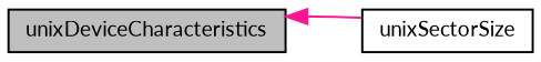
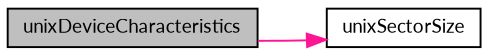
  digraph {
    rankdir=LR
    fontname=Lato
    node [color=black fontname=Lato fontsize=10 shape=record style=filled]
    n1 [fillcolor=grey75 fontcolor=black height=0.2 label=unixDeviceCharacteristics width=0.4]
    n2 [fillcolor=white height=0.2 label=unixSectorSize width=0.4]
-   n2 -> n1 [color=deeppink fontname=Lato fontsize=10 labelfontname=FreeSans labelfontsize=10 style=solid]
+   n1 -> n2 [color=deeppink fontname=Lato fontsize=10 labelfontname=FreeSans labelfontsize=10 style=solid]
  }
